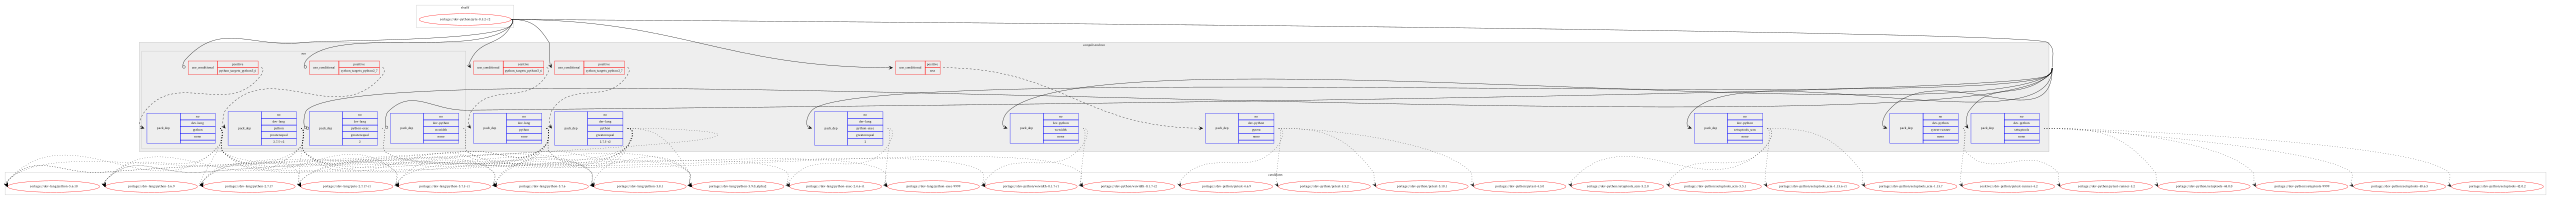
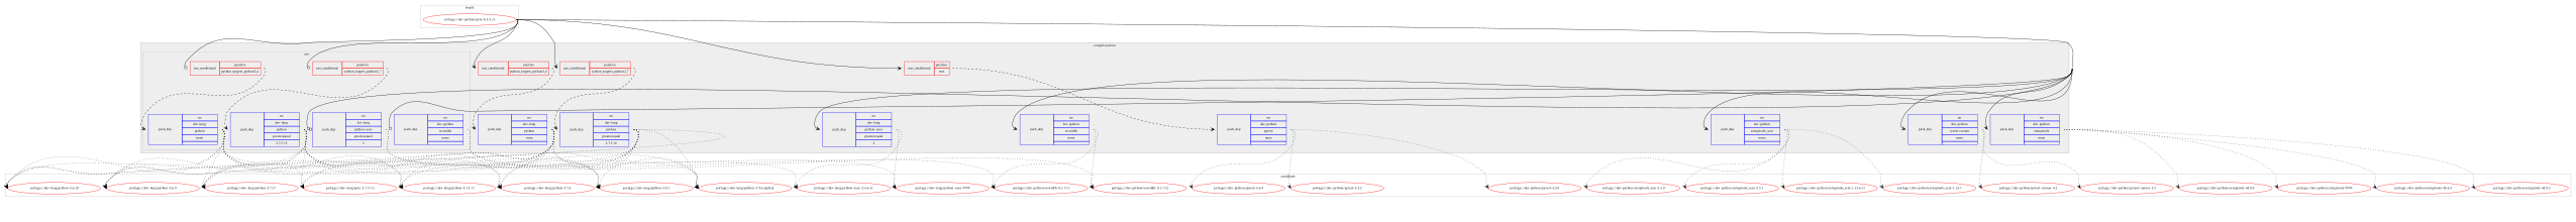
  digraph {
    compound=true
    concentrate=true
    fontname="PT Serif"
    fontsize=10
    newrank=true
    rankdir=TB
    ranksep=1.5
    node [color=red fontname="PT Serif" fontsize=10]
    edge [arrowhead=vee fontname="PT Serif" headport=w style=dotted tailport=e weight=100]
    n1 [label="portage://dev-python/pyte-0.5.2-r2" width=4]
    n2 [color=blue label=<<TABLE BORDER="0" CELLBORDER="1" CELLSPACING="0" CELLPADDING="4" WIDTH="220"><TR><TD ROWSPAN="6" CELLPADDING="30">pack_dep</TD></TR><TR><TD WIDTH="110">no</TD></TR><TR><TD>dev-lang</TD></TR><TR><TD>python</TD></TR><TR><TD>greaterequal</TD></TR><TR><TD>2.7.5-r2</TD></TR></TABLE>> shape=none]
    n3 [label=<<TABLE BORDER="0" CELLBORDER="1" CELLSPACING="0" CELLPADDING="4"><TR><TD ROWSPAN="3" CELLPADDING="10">use_conditional</TD></TR><TR><TD>positive</TD></TR><TR><TD>python_targets_python2_7</TD></TR></TABLE>> shape=none]
    n4 [color=blue label=<<TABLE BORDER="0" CELLBORDER="1" CELLSPACING="0" CELLPADDING="4" WIDTH="220"><TR><TD ROWSPAN="6" CELLPADDING="30">pack_dep</TD></TR><TR><TD WIDTH="110">no</TD></TR><TR><TD>dev-lang</TD></TR><TR><TD>python</TD></TR><TR><TD>none</TD></TR><TR><TD></TD></TR></TABLE>> shape=none]
    n5 [label=<<TABLE BORDER="0" CELLBORDER="1" CELLSPACING="0" CELLPADDING="4"><TR><TD ROWSPAN="3" CELLPADDING="10">use_conditional</TD></TR><TR><TD>positive</TD></TR><TR><TD>python_targets_python3_6</TD></TR></TABLE>> shape=none]
    n6 [color=blue label=<<TABLE BORDER="0" CELLBORDER="1" CELLSPACING="0" CELLPADDING="4" WIDTH="220"><TR><TD ROWSPAN="6" CELLPADDING="30">pack_dep</TD></TR><TR><TD WIDTH="110">no</TD></TR><TR><TD>dev-python</TD></TR><TR><TD>pytest</TD></TR><TR><TD>none</TD></TR><TR><TD></TD></TR></TABLE>> shape=none]
    n7 [label=<<TABLE BORDER="0" CELLBORDER="1" CELLSPACING="0" CELLPADDING="4"><TR><TD ROWSPAN="3" CELLPADDING="10">use_conditional</TD></TR><TR><TD>positive</TD></TR><TR><TD>test</TD></TR></TABLE>> shape=none]
    n8 [color=blue label=<<TABLE BORDER="0" CELLBORDER="1" CELLSPACING="0" CELLPADDING="4" WIDTH="220"><TR><TD ROWSPAN="6" CELLPADDING="30">pack_dep</TD></TR><TR><TD WIDTH="110">no</TD></TR><TR><TD>dev-lang</TD></TR><TR><TD>python-exec</TD></TR><TR><TD>greaterequal</TD></TR><TR><TD>2</TD></TR></TABLE>> shape=none]
    n9 [color=blue label=<<TABLE BORDER="0" CELLBORDER="1" CELLSPACING="0" CELLPADDING="4" WIDTH="220"><TR><TD ROWSPAN="6" CELLPADDING="30">pack_dep</TD></TR><TR><TD WIDTH="110">no</TD></TR><TR><TD>dev-python</TD></TR><TR><TD>pytest-runner</TD></TR><TR><TD>none</TD></TR><TR><TD></TD></TR></TABLE>> shape=none]
    n10 [color=blue label=<<TABLE BORDER="0" CELLBORDER="1" CELLSPACING="0" CELLPADDING="4" WIDTH="220"><TR><TD ROWSPAN="6" CELLPADDING="30">pack_dep</TD></TR><TR><TD WIDTH="110">no</TD></TR><TR><TD>dev-python</TD></TR><TR><TD>setuptools</TD></TR><TR><TD>none</TD></TR><TR><TD></TD></TR></TABLE>> shape=none]
    n11 [color=blue label=<<TABLE BORDER="0" CELLBORDER="1" CELLSPACING="0" CELLPADDING="4" WIDTH="220"><TR><TD ROWSPAN="6" CELLPADDING="30">pack_dep</TD></TR><TR><TD WIDTH="110">no</TD></TR><TR><TD>dev-python</TD></TR><TR><TD>setuptools_scm</TD></TR><TR><TD>none</TD></TR><TR><TD></TD></TR></TABLE>> shape=none]
    n12 [color=blue label=<<TABLE BORDER="0" CELLBORDER="1" CELLSPACING="0" CELLPADDING="4" WIDTH="220"><TR><TD ROWSPAN="6" CELLPADDING="30">pack_dep</TD></TR><TR><TD WIDTH="110">no</TD></TR><TR><TD>dev-python</TD></TR><TR><TD>wcwidth</TD></TR><TR><TD>none</TD></TR><TR><TD></TD></TR></TABLE>> shape=none]
    n13 [color=blue label=<<TABLE BORDER="0" CELLBORDER="1" CELLSPACING="0" CELLPADDING="4" WIDTH="220"><TR><TD ROWSPAN="6" CELLPADDING="30">pack_dep</TD></TR><TR><TD WIDTH="110">no</TD></TR><TR><TD>dev-lang</TD></TR><TR><TD>python</TD></TR><TR><TD>greaterequal</TD></TR><TR><TD>2.7.5-r2</TD></TR></TABLE>> shape=none]
    n14 [label=<<TABLE BORDER="0" CELLBORDER="1" CELLSPACING="0" CELLPADDING="4"><TR><TD ROWSPAN="3" CELLPADDING="10">use_conditional</TD></TR><TR><TD>positive</TD></TR><TR><TD>python_targets_python2_7</TD></TR></TABLE>> shape=none]
    n15 [color=blue label=<<TABLE BORDER="0" CELLBORDER="1" CELLSPACING="0" CELLPADDING="4" WIDTH="220"><TR><TD ROWSPAN="6" CELLPADDING="30">pack_dep</TD></TR><TR><TD WIDTH="110">no</TD></TR><TR><TD>dev-lang</TD></TR><TR><TD>python</TD></TR><TR><TD>none</TD></TR><TR><TD></TD></TR></TABLE>> shape=none]
    n16 [label=<<TABLE BORDER="0" CELLBORDER="1" CELLSPACING="0" CELLPADDING="4"><TR><TD ROWSPAN="3" CELLPADDING="10">use_conditional</TD></TR><TR><TD>positive</TD></TR><TR><TD>python_targets_python3_6</TD></TR></TABLE>> shape=none]
    n17 [color=blue label=<<TABLE BORDER="0" CELLBORDER="1" CELLSPACING="0" CELLPADDING="4" WIDTH="220"><TR><TD ROWSPAN="6" CELLPADDING="30">pack_dep</TD></TR><TR><TD WIDTH="110">no</TD></TR><TR><TD>dev-lang</TD></TR><TR><TD>python-exec</TD></TR><TR><TD>greaterequal</TD></TR><TR><TD>2</TD></TR></TABLE>> shape=none]
    n18 [color=blue label=<<TABLE BORDER="0" CELLBORDER="1" CELLSPACING="0" CELLPADDING="4" WIDTH="220"><TR><TD ROWSPAN="6" CELLPADDING="30">pack_dep</TD></TR><TR><TD WIDTH="110">no</TD></TR><TR><TD>dev-python</TD></TR><TR><TD>wcwidth</TD></TR><TR><TD>none</TD></TR><TR><TD></TD></TR></TABLE>> shape=none]
    n19 [label="portage://dev-lang/python-3.9.0_alpha2" width=4]
    n20 [label="portage://dev-lang/python-3.8.1" width=4]
    n21 [label="portage://dev-lang/python-3.7.6" width=4]
    n22 [label="portage://dev-lang/python-3.7.5-r1" width=4]
    n23 [label="portage://dev-lang/python-3.6.9" width=4]
    n24 [label="portage://dev-lang/python-3.6.10" width=4]
    n25 [label="portage://dev-lang/pyte-2.7.17-r1" width=4]
    n26 [label="portage://dev-lang/python-2.7.17" width=4]
    n27 [label="portage://dev-python/pytest-5.3.2" width=4]
    n28 [label="portage://dev-python/pytest-4.6.9" width=4]
    n29 [label="portage://dev-python/pytest-4.5.0" width=4]
-   n30 [label="portage://dev-python/pytest-3.10.1" width=4]
    n31 [label="portage://dev-lang/python-exec-9999" width=4]
    n32 [label="portage://dev-lang/python-exec-2.4.6-r1" width=4]
    n33 [label="portage://dev-python/pytest-runner-5.2" width=4]
-   n34 [label="positive://dev-python/pytest-runner-4.2" width=4]
+   n34 [label="portage://dev-python/pytest-runner-4.2" width=4]
    n35 [label="portage://dev-python/setuptools-9999" width=4]
    n36 [label="portage://dev-python/setuptools-44.0.0" width=4]
    n37 [label="portage://dev-python/setuptools-42.0.2" width=4]
    n38 [label="portage://dev-python/setuptools-40.6.3" width=4]
    n39 [label="portage://dev-python/setuptools_scm-3.3.1" width=4]
    n40 [label="portage://dev-python/setuptools_scm-3.2.0" width=4]
    n41 [label="portage://dev-python/setuptools_scm-1.15.7" width=4]
    n42 [label="portage://dev-python/setuptools_scm-1.15.6-r1" width=4]
    n43 [label="portage://dev-python/wcwidth-0.1.7-r2" width=4]
    n44 [label="portage://dev-python/wcwidth-0.1.7-r1" width=4]
    subgraph cluster_1 {
      color=gray
      label=<<i>ebuild</i>>
      rank=same
      n1
    }
    subgraph cluster_2 {
      color=gray
      label=<<i>dependencies</i>>
      subgraph cluster_3 {
        color=gray
        fillcolor="#eeeeee"
        label=<<i>compile</i>>
        style=filled
        subgraph sub_4 {
          color=gray
          fillcolor="#eeeeee"
          label=<<i>compile</i>>
          style=filled
          n3
          subgraph sub_5 {
            color=gray
            fillcolor="#eeeeee"
            label=<<i>compile</i>>
            style=filled
            n2
          }
        }
        subgraph sub_6 {
          color=gray
          fillcolor="#eeeeee"
          label=<<i>compile</i>>
          style=filled
          n5
          subgraph sub_7 {
            color=gray
            fillcolor="#eeeeee"
            label=<<i>compile</i>>
            style=filled
            n4
          }
        }
        subgraph sub_8 {
          color=gray
          fillcolor="#eeeeee"
          label=<<i>compile</i>>
          style=filled
          n7
          subgraph sub_9 {
            color=gray
            fillcolor="#eeeeee"
            label=<<i>compile</i>>
            style=filled
            n6
          }
        }
        subgraph sub_10 {
          color=gray
          fillcolor="#eeeeee"
          label=<<i>compile</i>>
          style=filled
          n8
        }
        subgraph sub_11 {
          color=gray
          fillcolor="#eeeeee"
          label=<<i>compile</i>>
          style=filled
          n9
        }
        subgraph sub_12 {
          color=gray
          fillcolor="#eeeeee"
          label=<<i>compile</i>>
          style=filled
          n10
        }
        subgraph sub_13 {
          color=gray
          fillcolor="#eeeeee"
          label=<<i>compile</i>>
          style=filled
          n11
        }
        subgraph sub_14 {
          color=gray
          fillcolor="#eeeeee"
          label=<<i>compile</i>>
          style=filled
          n12
        }
      }
      subgraph cluster_15 {
        color=gray
        fillcolor="#eeeeee"
        label=<<i>compile and run</i>>
        style=filled
      }
      subgraph cluster_16 {
        color=gray
        fillcolor="#eeeeee"
        label=<<i>run</i>>
        style=filled
        subgraph sub_17 {
          color=gray
          fillcolor="#eeeeee"
          label=<<i>run</i>>
          style=filled
          n14
          subgraph sub_18 {
            color=gray
            fillcolor="#eeeeee"
            label=<<i>run</i>>
            style=filled
            n13
          }
        }
        subgraph sub_19 {
          color=gray
          fillcolor="#eeeeee"
          label=<<i>run</i>>
          style=filled
          n16
          subgraph sub_20 {
            color=gray
            fillcolor="#eeeeee"
            label=<<i>run</i>>
            style=filled
            n15
          }
        }
        subgraph sub_21 {
          color=gray
          fillcolor="#eeeeee"
          label=<<i>run</i>>
          style=filled
          n17
        }
        subgraph sub_22 {
          color=gray
          fillcolor="#eeeeee"
          label=<<i>run</i>>
          style=filled
          n18
        }
      }
    }
    subgraph cluster_23 {
      color=gray
      label=<<i>candidates</i>>
      rank=same
      subgraph sub_24 {
        color=black
        label=<<i>candidates</i>>
        nodesep=1
        rank=same
        n19
        n20
        n21
        n22
        n23
        n24
        n25
        n26
      }
      subgraph sub_25 {
        color=black
        label=<<i>candidates</i>>
        nodesep=1
        rank=same
        n19
        n20
        n21
        n22
        n23
        n24
        n25
        n26
      }
      subgraph sub_26 {
        color=black
        label=<<i>candidates</i>>
        nodesep=1
        rank=same
        n27
        n28
        n29
-       n30
      }
      subgraph sub_27 {
        color=black
        label=<<i>candidates</i>>
        nodesep=1
        rank=same
        n31
        n32
      }
      subgraph sub_28 {
        color=black
        label=<<i>candidates</i>>
        nodesep=1
        rank=same
        n33
        n34
      }
      subgraph sub_29 {
        color=black
        label=<<i>candidates</i>>
        nodesep=1
        rank=same
        n35
        n36
        n37
        n38
      }
      subgraph sub_30 {
        color=black
        label=<<i>candidates</i>>
        nodesep=1
        rank=same
        n39
        n40
        n41
        n42
      }
      subgraph sub_31 {
        color=black
        label=<<i>candidates</i>>
        nodesep=1
        rank=same
        n43
        n44
      }
      subgraph sub_32 {
        color=black
        label=<<i>candidates</i>>
        nodesep=1
        rank=same
        n19
        n20
        n21
        n22
        n23
        n24
        n25
        n26
      }
      subgraph sub_33 {
        color=black
        label=<<i>candidates</i>>
        nodesep=1
        rank=same
        n19
        n20
        n21
        n22
        n23
        n24
        n25
        n26
      }
      subgraph sub_34 {
        color=black
        label=<<i>candidates</i>>
        nodesep=1
        rank=same
        n31
        n32
      }
      subgraph sub_35 {
        color=black
        label=<<i>candidates</i>>
        nodesep=1
        rank=same
        n43
        n44
      }
    }
    n1 -> n3 [style=solid weight=20]
    n1 -> n5 [style=solid weight=20]
    n1 -> n7 [style=solid weight=20]
    n1 -> n8 [style=solid weight=20]
    n1 -> n9 [style=solid weight=20]
    n1 -> n10 [style=solid weight=20]
    n1 -> n11 [style=solid weight=20]
    n1 -> n12 [style=solid weight=20]
    n1 -> n14 [arrowhead=odot style=solid weight=20]
    n1 -> n16 [arrowhead=odot style=solid weight=20]
    n1 -> n17 [arrowhead=odot style=solid weight=20]
    n1 -> n18 [arrowhead=odot style=solid weight=20]
    n2 -> n19
    n2 -> n20
    n2 -> n21
    n2 -> n22
    n2 -> n23
    n2 -> n24
    n2 -> n25
    n2 -> n26
    n3 -> n2 [style=dashed weight=20]
    n4 -> n19
    n4 -> n20
    n4 -> n21
    n4 -> n22
    n4 -> n23
    n4 -> n24
    n4 -> n25
    n4 -> n26
    n5 -> n4 [style=dashed weight=20]
    n6 -> n27
    n6 -> n28
    n6 -> n29
-   n6 -> n30
    n7 -> n6 [style=dashed weight=20]
    n8 -> n31
    n8 -> n32
    n9 -> n33
    n9 -> n34
    n10 -> n35
    n10 -> n36
    n10 -> n37
    n10 -> n38
    n11 -> n39
    n11 -> n40
    n11 -> n41
    n11 -> n42
    n12 -> n43
    n12 -> n44
    n13 -> n19
    n13 -> n20
    n13 -> n21
    n13 -> n22
    n13 -> n23
    n13 -> n24
    n13 -> n25
    n13 -> n26
    n14 -> n13 [style=dashed weight=20]
    n15 -> n19
    n15 -> n20
    n15 -> n21
    n15 -> n22
    n15 -> n23
    n15 -> n24
    n15 -> n25
    n15 -> n26
    n16 -> n15 [style=dashed weight=20]
    n17 -> n31
    n17 -> n32
    n18 -> n43
    n18 -> n44
  }
